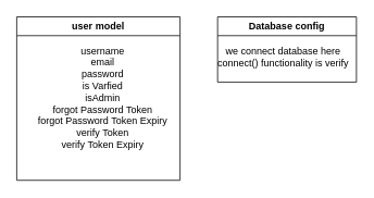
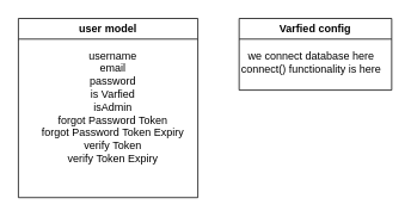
  <mxCell id="0" />
  <mxCell id="1" parent="0" />
  <mxCell id="2" value="user model" style="swimlane;whiteSpace=wrap;html=1;" vertex="1" parent="1"><mxGeometry x="20" y="20" width="200" height="200" as="geometry" /></mxCell>
  <mxCell id="3" value="username&lt;div&gt;email&lt;/div&gt;&lt;div&gt;password&lt;/div&gt;&lt;div&gt;is Varfied&lt;/div&gt;&lt;div&gt;isAdmin&lt;/div&gt;&lt;div&gt;forgot Password Token&lt;/div&gt;&lt;div&gt;forgot Password Token Expiry&lt;/div&gt;&lt;div&gt;verify Token&lt;/div&gt;&lt;div&gt;verify Token Expiry&lt;/div&gt;" style="text;html=1;align=center;verticalAlign=middle;resizable=0;points=[];autosize=1;strokeColor=none;fillColor=none;" vertex="1" parent="2"><mxGeometry x="15" y="29" width="180" height="140" as="geometry" /></mxCell>
- <mxCell id="4" value="Database config" style="swimlane;whiteSpace=wrap;html=1;" vertex="1" parent="1"><mxGeometry x="266" y="20" width="170" height="80" as="geometry" /></mxCell>
- <mxCell id="5" value="we connect database here&lt;div&gt;connect() functionality is verify&lt;/div&gt;" style="text;html=1;align=center;verticalAlign=middle;resizable=0;points=[];autosize=1;strokeColor=none;fillColor=none;" vertex="1" parent="4"><mxGeometry x="-10" y="29" width="180" height="40" as="geometry" /></mxCell>
+ <mxCell id="4" value="Varfied config" style="swimlane;whiteSpace=wrap;html=1;" vertex="1" parent="1"><mxGeometry x="266" y="20" width="170" height="80" as="geometry" /></mxCell>
+ <mxCell id="5" value="we connect database here&lt;div&gt;connect() functionality is here&lt;/div&gt;" style="text;html=1;align=center;verticalAlign=middle;resizable=0;points=[];autosize=1;strokeColor=none;fillColor=none;" vertex="1" parent="4"><mxGeometry x="-10" y="29" width="180" height="40" as="geometry" /></mxCell>
